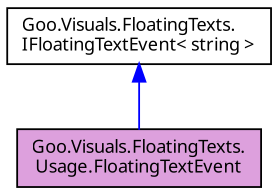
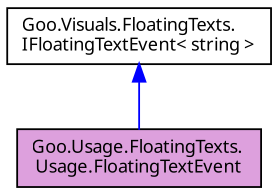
  digraph {
    rankdir=TB
    node [color=black fontname=Calibrii fontsize=10 shape=record style=filled]
    n1 [fillcolor=white height=0.2 label="Goo.Visuals.FloatingTexts.\lIFloatingTextEvent\< string \>" width=0.4]
-   n2 [fillcolor=plum height=0.2 label="Goo.Visuals.FloatingTexts.\lUsage.FloatingTextEvent" width=0.4]
+   n2 [fillcolor=plum height=0.2 label="Goo.Usage.FloatingTexts.\lUsage.FloatingTextEvent" width=0.4]
    n1 -> n2 [color=blue dir=back fontname=Calibrii fontsize=10 labelfontname=Calibrii labelfontsize=10 style=solid]
  }
